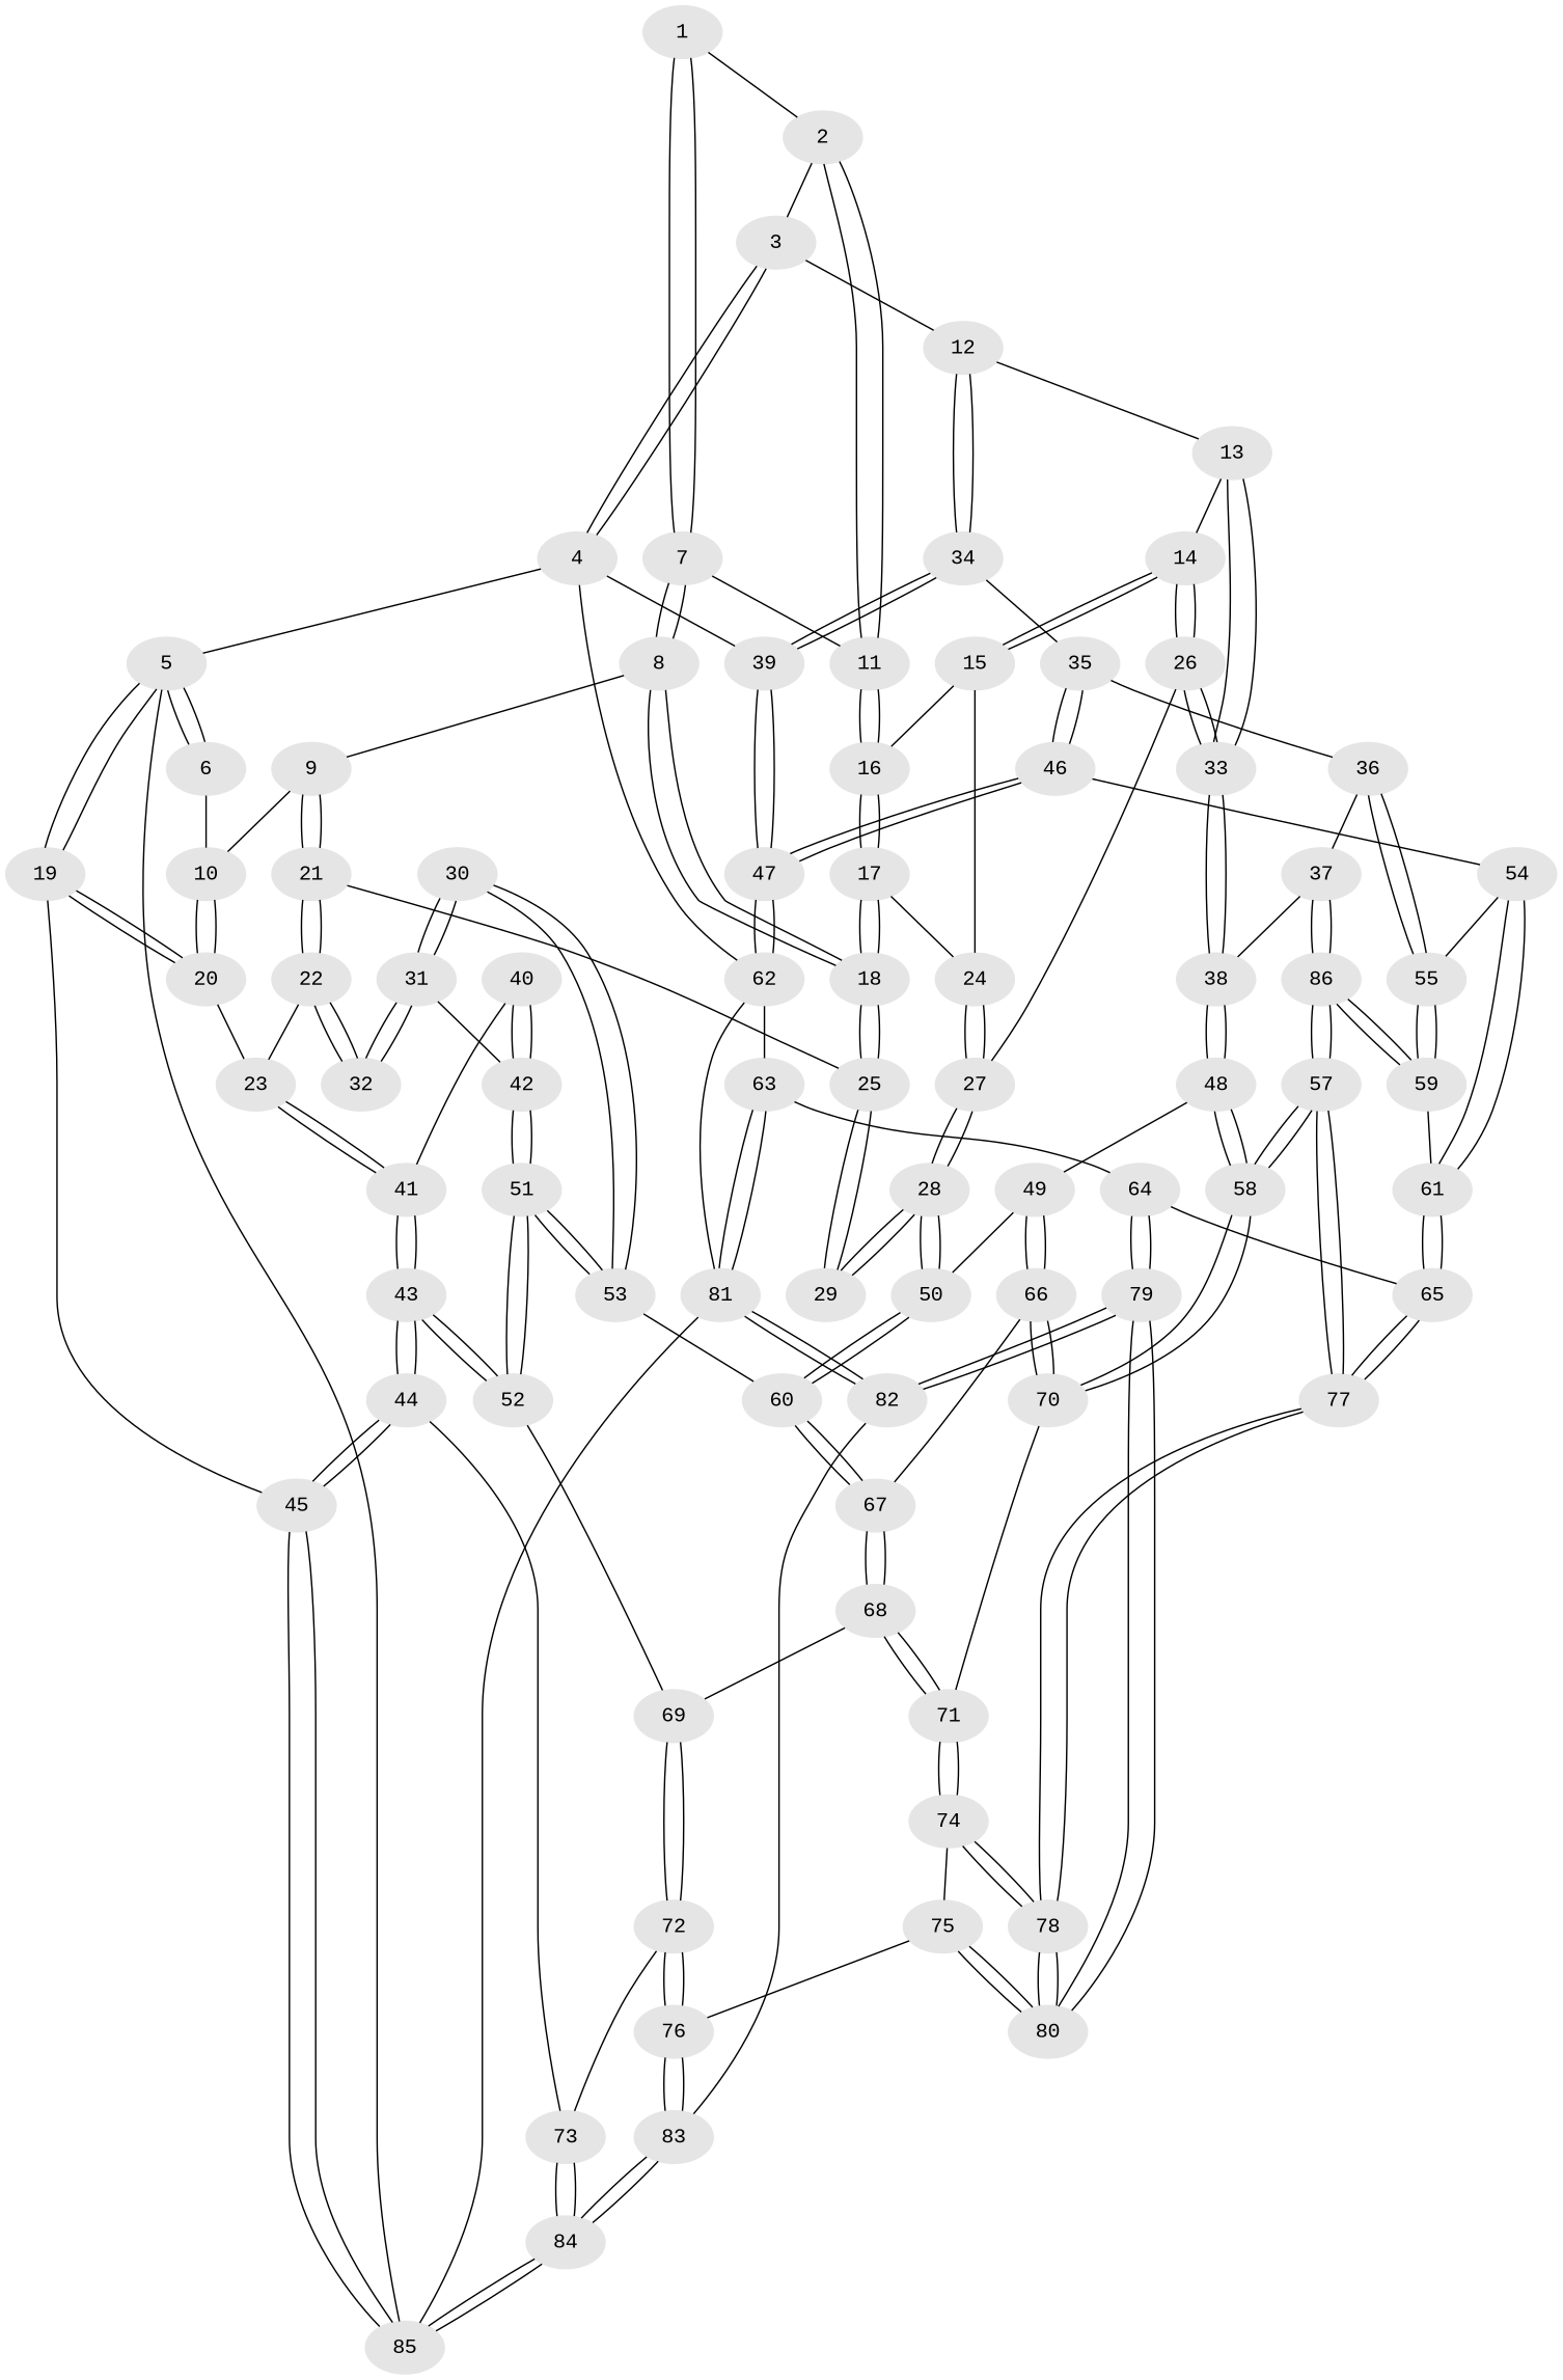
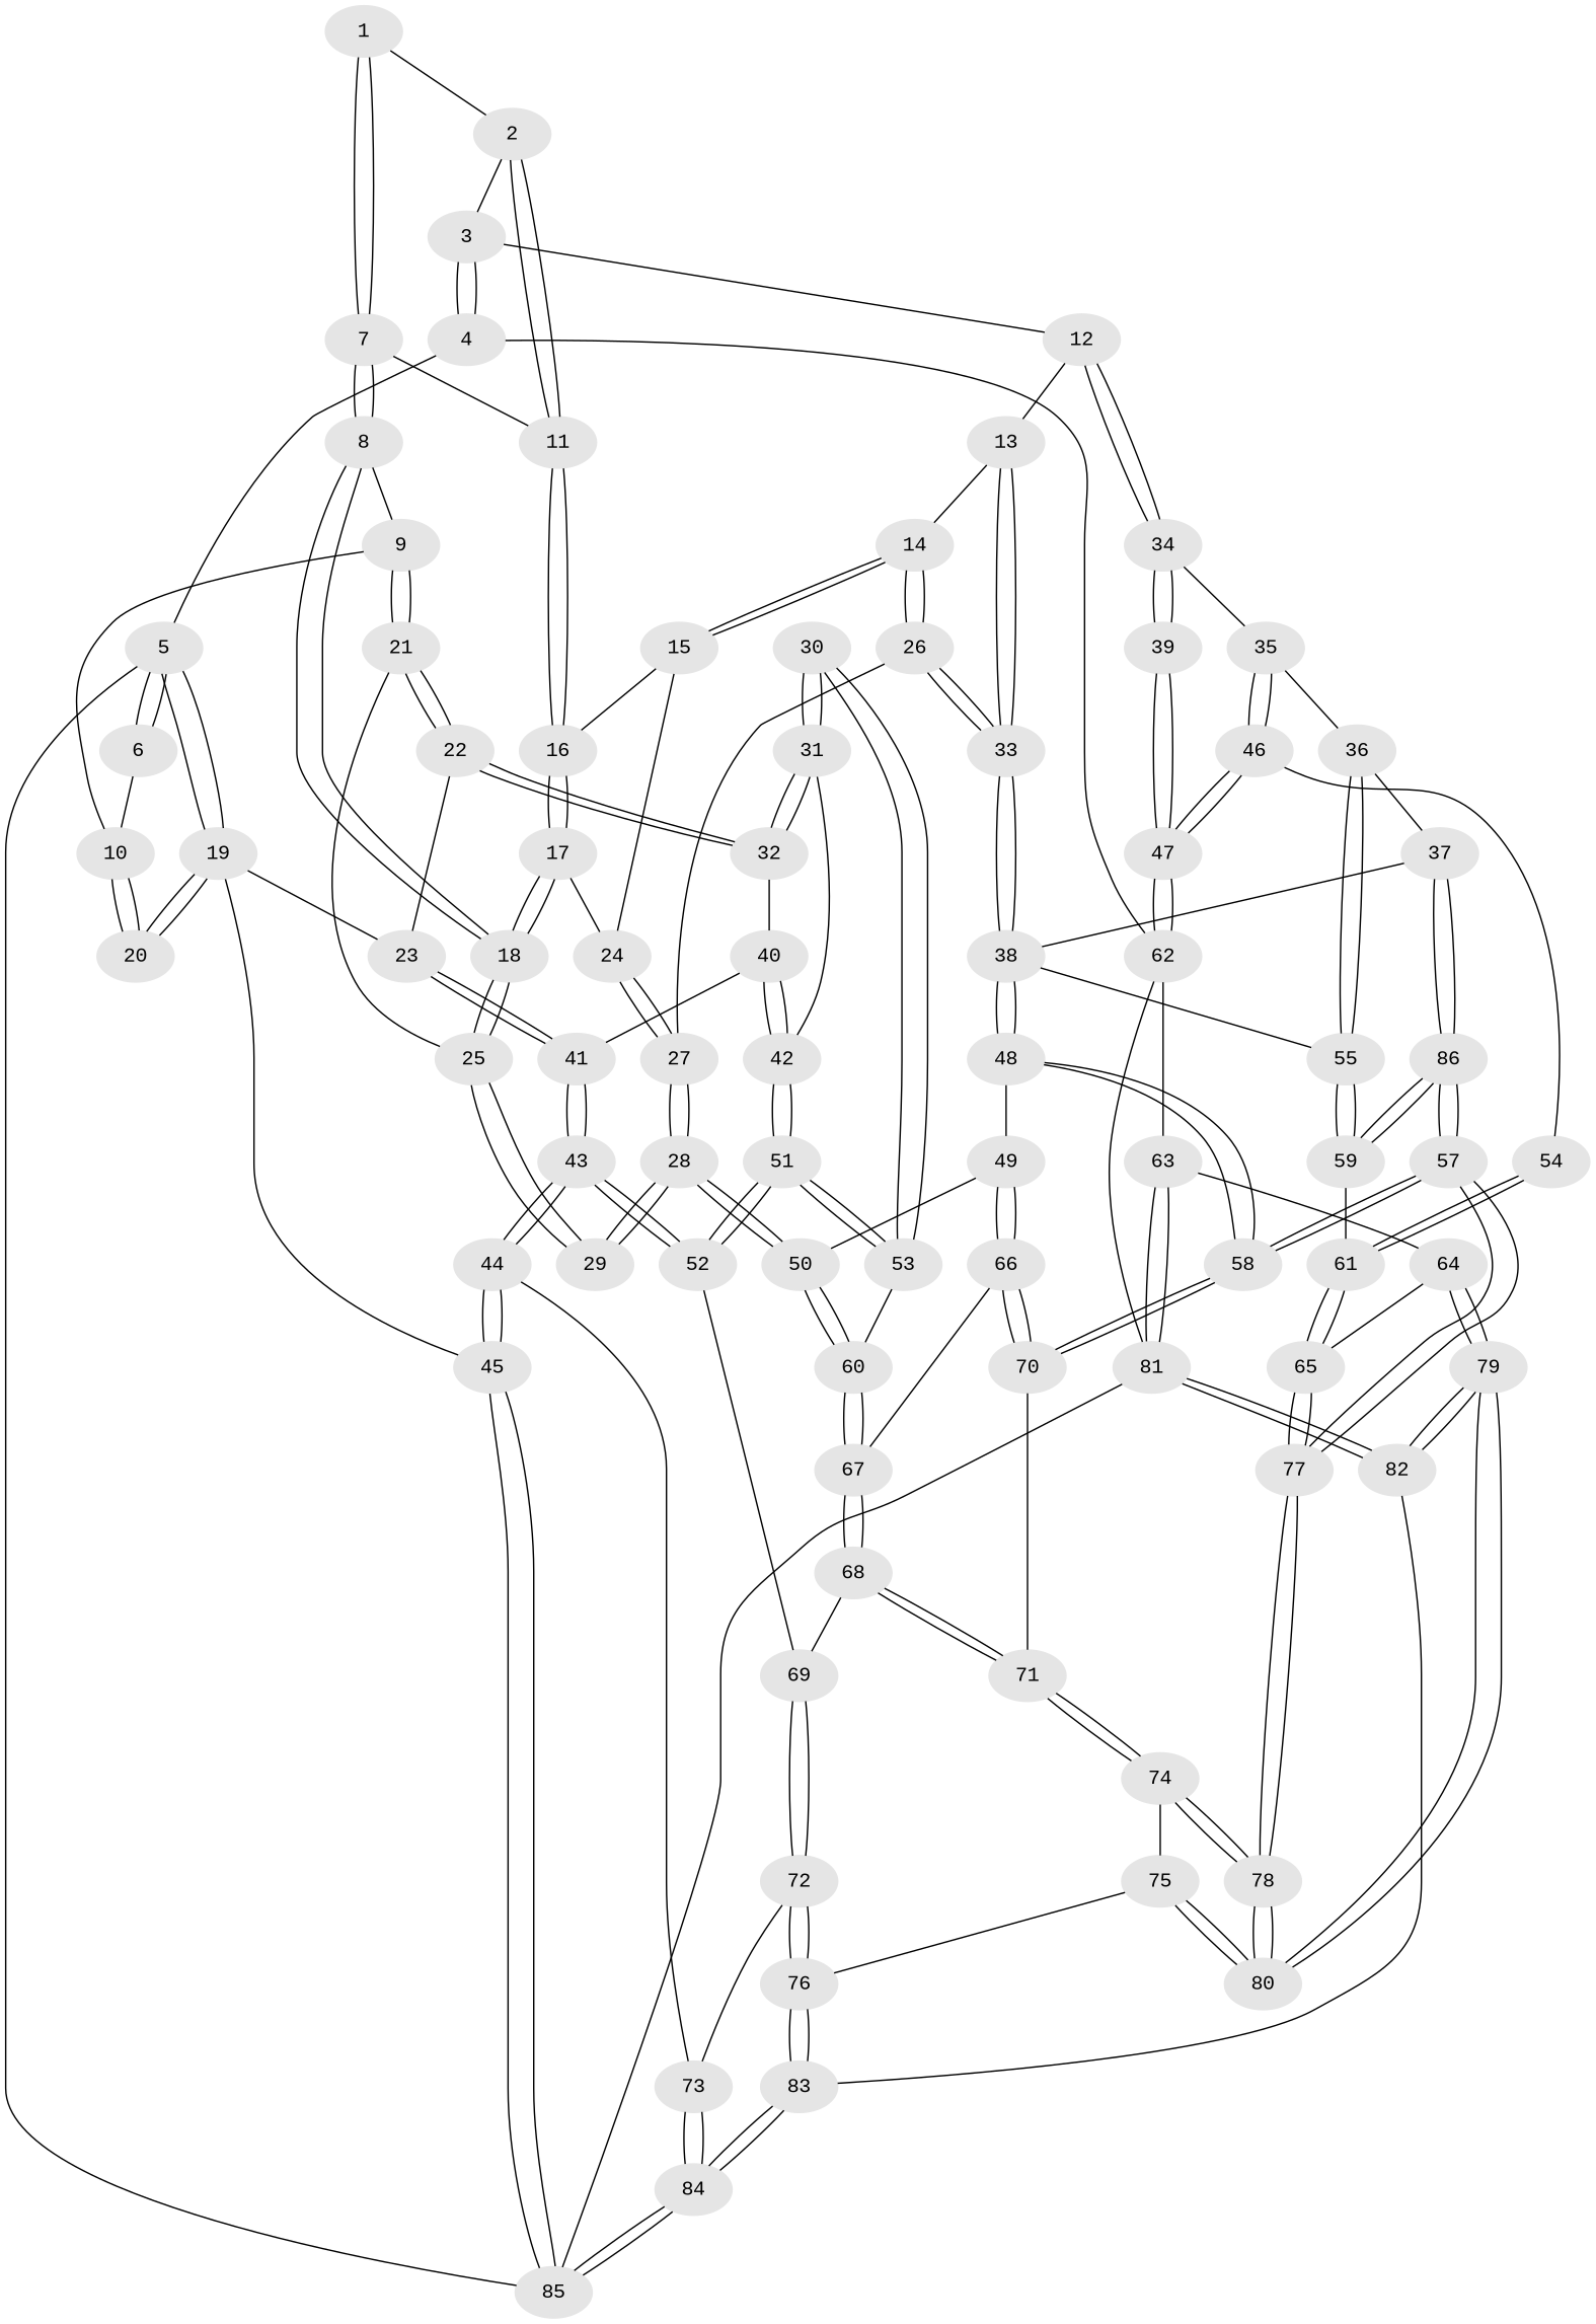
  graph {
    fontname="Liberation Mono"
    node [color=gray90 fontname="Liberation Mono" style=filled]
    edge [fontname="Liberation Mono"]
    1
    2
    7
    3
    11
    8
    4
    12
    16
    5
    39
    62
    13
    34
    6
    19
    85
    47
    63
    81
    10
    20
    45
    9
    18
    21
    25
    22
    23
    17
    14
    33
    35
    15
    26
    38
    24
    27
    29
    41
    32
    40
    43
    28
    50
    60
    30
    31
    53
    42
    51
    48
    36
    46
    37
    55
    54
    n58 [label=86]
    59
    57
    49
    58
    44
    52
    73
    69
    84
    61
    66
    70
    67
    72
    65
    77
    78
    71
    68
    64
    82
    79
    80
    74
    76
    75
    83
    1 -- 2
    1 -- 7
    1 -- 7
    2 -- 3
    2 -- 11
    2 -- 11
    7 -- 11
    7 -- 8
    7 -- 8
    3 -- 4
    3 -- 4
    3 -- 12
    11 -- 16
    11 -- 16
    8 -- 9
    8 -- 18
    8 -- 18
    4 -- 5
-   4 -- 39
    4 -- 62
    12 -- 13
    12 -- 34
    12 -- 34
    16 -- 17
    16 -- 17
    5 -- 6
    5 -- 6
    5 -- 19
    5 -- 19
    5 -- 85
    39 -- 47
    39 -- 47
    62 -- 63
    62 -- 81
    13 -- 14
    13 -- 33
    13 -- 33
    34 -- 39
    34 -- 39
    34 -- 35
    6 -- 10
    19 -- 20
    19 -- 20
    19 -- 45
    47 -- 62
    47 -- 62
    63 -- 81
    63 -- 81
    63 -- 64
    81 -- 85
    81 -- 82
    81 -- 82
    10 -- 20
    10 -- 20
-   20 -- 23
+   19 -- 23
    45 -- 85
    45 -- 85
    9 -- 10
    9 -- 21
    9 -- 21
    18 -- 25
    18 -- 25
    21 -- 25
    21 -- 22
    21 -- 22
    25 -- 29
    25 -- 29
    22 -- 23
    22 -- 32
    22 -- 32
    23 -- 41
    23 -- 41
    17 -- 18
    17 -- 18
    17 -- 24
    14 -- 15
    14 -- 15
    14 -- 26
    14 -- 26
    33 -- 38
    33 -- 38
    35 -- 36
    35 -- 46
    35 -- 46
    15 -- 16
    15 -- 24
    26 -- 33
    26 -- 33
    26 -- 27
    38 -- 48
    38 -- 48
    24 -- 27
    24 -- 27
    27 -- 28
    27 -- 28
    41 -- 43
    41 -- 43
+   32 -- 40
    40 -- 41
    40 -- 42
    40 -- 42
    43 -- 44
    43 -- 44
    43 -- 52
    43 -- 52
    28 -- 29
    28 -- 29
    28 -- 50
    28 -- 50
    50 -- 60
    50 -- 60
    60 -- 67
    60 -- 67
    30 -- 31
    30 -- 31
    30 -- 53
    30 -- 53
    31 -- 32
    31 -- 32
    31 -- 42
    53 -- 60
    42 -- 51
    42 -- 51
    51 -- 53
    51 -- 53
    51 -- 52
    51 -- 52
    48 -- 49
    48 -- 58
    48 -- 58
    36 -- 37
    36 -- 55
    36 -- 55
    46 -- 47
    46 -- 47
    46 -- 54
    37 -- 38
    37 -- n58
    37 -- n58
    55 -- 59
    55 -- 59
-   54 -- 55
+   38 -- 55
    54 -- 61
    54 -- 61
    n58 -- 59
    n58 -- 59
    n58 -- 57
    n58 -- 57
    59 -- 61
    57 -- 58
    57 -- 58
    57 -- 77
    57 -- 77
    49 -- 50
    49 -- 66
    49 -- 66
    58 -- 70
    58 -- 70
    44 -- 45
    44 -- 45
    44 -- 73
    52 -- 69
    73 -- 84
    73 -- 84
    69 -- 72
    69 -- 72
    84 -- 85
    84 -- 85
    61 -- 65
    61 -- 65
    66 -- 70
    66 -- 70
    66 -- 67
    70 -- 71
    67 -- 68
    67 -- 68
    72 -- 73
    72 -- 76
    72 -- 76
    65 -- 77
    65 -- 77
    77 -- 78
    77 -- 78
    78 -- 80
    78 -- 80
    71 -- 74
    71 -- 74
    68 -- 69
    68 -- 71
    68 -- 71
    64 -- 65
    64 -- 79
    64 -- 79
    82 -- 83
    79 -- 82
    79 -- 82
    79 -- 80
    79 -- 80
    74 -- 78
    74 -- 78
    74 -- 75
    76 -- 83
    76 -- 83
    75 -- 80
    75 -- 80
    75 -- 76
    83 -- 84
    83 -- 84
  }
